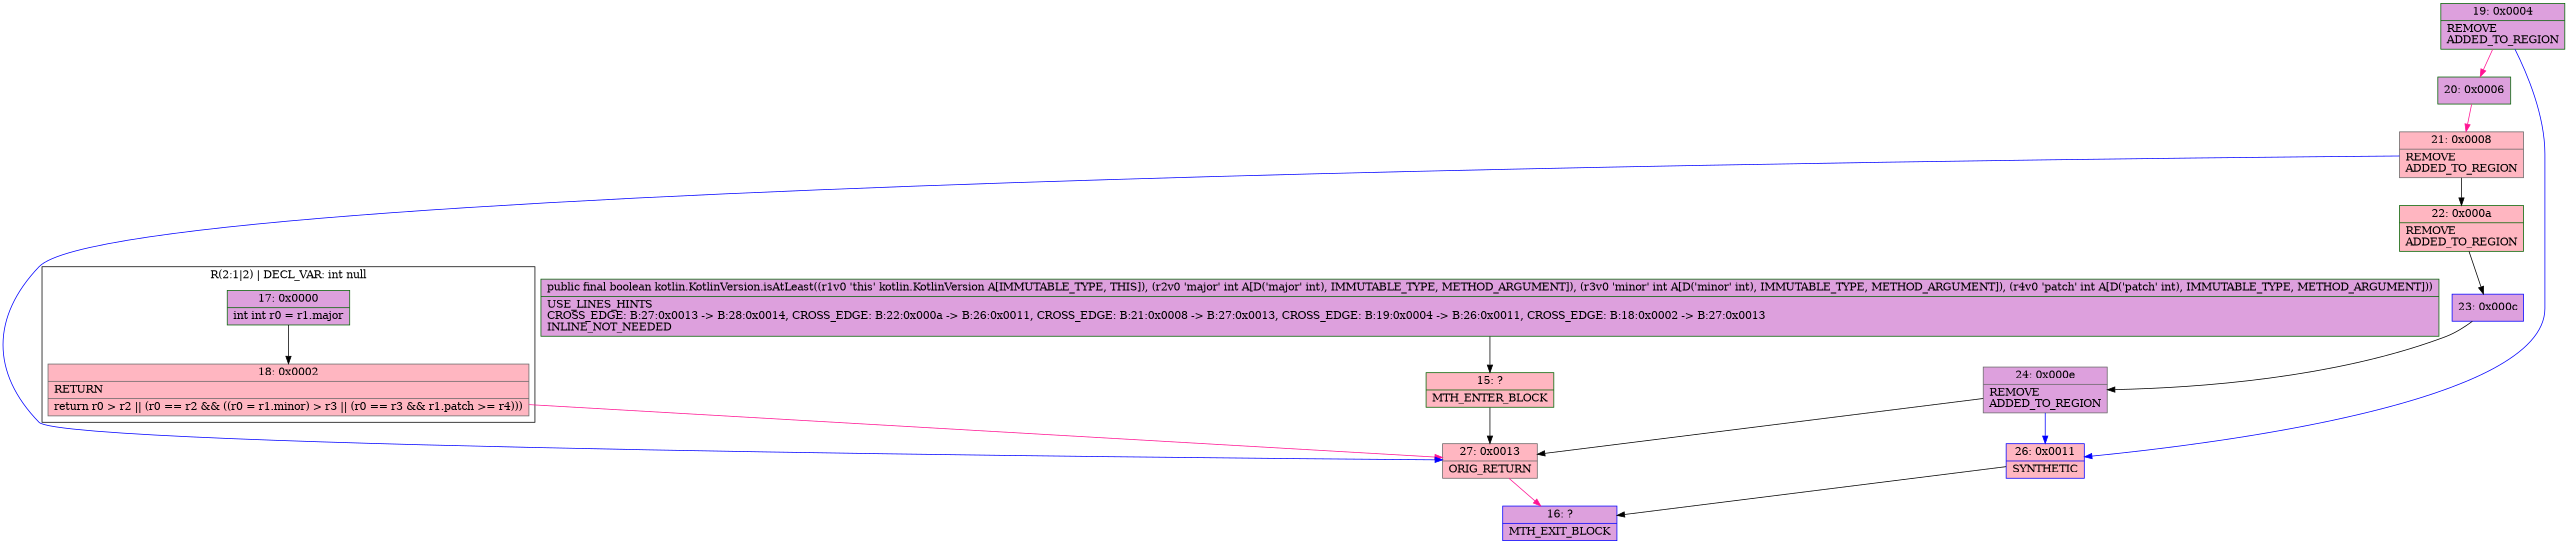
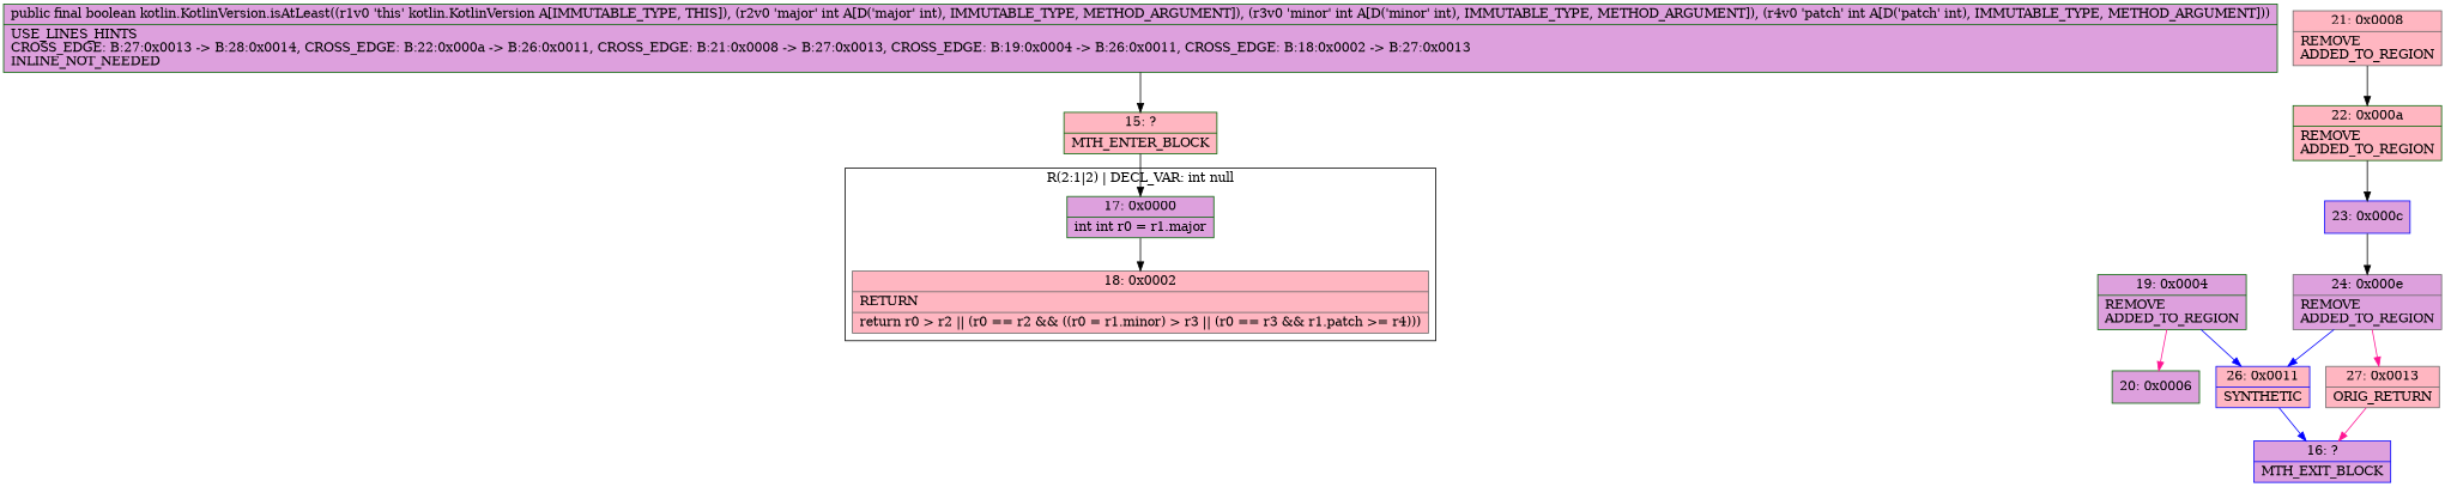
  digraph {
    node [color=darkgreen fillcolor=plum shape=record style=filled]
    edge [color=black]
    n1 [label="{17\:\ 0x0000|int int r0 = r1.major\l}"]
    n2 [color=gray40 fillcolor=lightpink label="{18\:\ 0x0002|RETURN\l|return r0 \> r2 \|\| (r0 == r2 && ((r0 = r1.minor) \> r3 \|\| (r0 == r3 && r1.patch \>= r4)))\l}"]
    n3 [color=gray40 fillcolor=lightpink label="{27\:\ 0x0013|ORIG_RETURN\l}"]
    n4 [label="{19\:\ 0x0004|REMOVE\lADDED_TO_REGION\l}"]
    n5 [label="{20\:\ 0x0006}"]
    n6 [color=blue fillcolor=lightpink label="{26\:\ 0x0011|SYNTHETIC\l}"]
    n7 [color=blue label="{16\:\ ?|MTH_EXIT_BLOCK\l}"]
    n8 [fillcolor=lightpink label="{15\:\ ?|MTH_ENTER_BLOCK\l}"]
    n9 [color=gray40 fillcolor=lightpink label="{21\:\ 0x0008|REMOVE\lADDED_TO_REGION\l}"]
    n10 [fillcolor=lightpink label="{22\:\ 0x000a|REMOVE\lADDED_TO_REGION\l}"]
    n11 [color=blue label="{23\:\ 0x000c}"]
    n12 [color=gray40 label="{24\:\ 0x000e|REMOVE\lADDED_TO_REGION\l}"]
    n13 [label="{public final boolean kotlin.KotlinVersion.isAtLeast((r1v0 'this' kotlin.KotlinVersion A[IMMUTABLE_TYPE, THIS]), (r2v0 'major' int A[D('major' int), IMMUTABLE_TYPE, METHOD_ARGUMENT]), (r3v0 'minor' int A[D('minor' int), IMMUTABLE_TYPE, METHOD_ARGUMENT]), (r4v0 'patch' int A[D('patch' int), IMMUTABLE_TYPE, METHOD_ARGUMENT]))  | USE_LINES_HINTS\lCROSS_EDGE: B:27:0x0013 \-\> B:28:0x0014, CROSS_EDGE: B:22:0x000a \-\> B:26:0x0011, CROSS_EDGE: B:21:0x0008 \-\> B:27:0x0013, CROSS_EDGE: B:19:0x0004 \-\> B:26:0x0011, CROSS_EDGE: B:18:0x0002 \-\> B:27:0x0013\lINLINE_NOT_NEEDED\l}"]
    subgraph cluster_1 {
      label="R(2:1|2) | DECL_VAR: int null\l"
      n1
      n2
    }
    n1 -> n2
-   n2 -> n3 [color=deeppink]
    n3 -> n7 [color=deeppink]
    n4 -> n5 [color=deeppink]
    n4 -> n6 [color=blue]
-   n5 -> n9 [color=deeppink]
-   n6 -> n7
-   n8 -> n3
-   n9 -> n3 [color=blue]
+   n6 -> n7 [color=blue]
+   n8 -> n1
    n9 -> n10
    n10 -> n11
    n11 -> n12
-   n12 -> n3
+   n12 -> n3 [color=deeppink]
    n12 -> n6 [color=blue]
    n13 -> n8
  }
